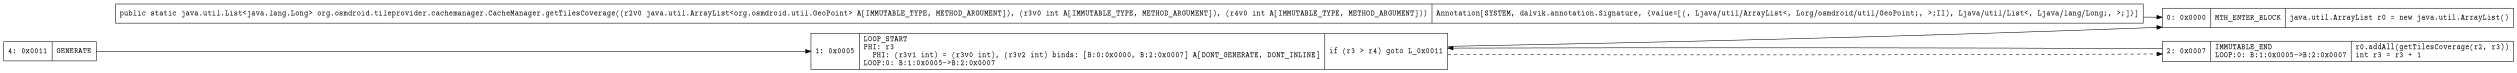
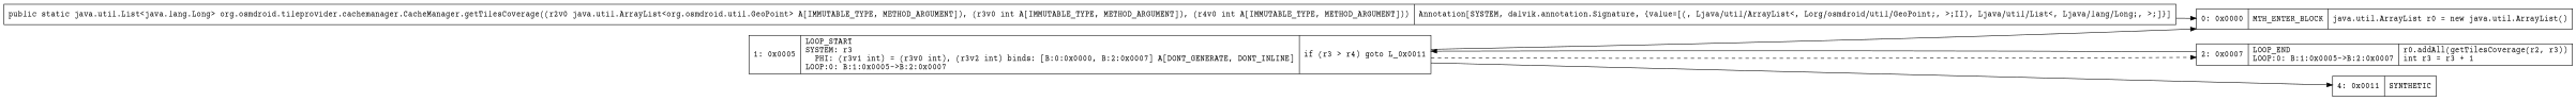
  digraph {
    fontname="Courier Prime"
    rankdir=LR
    node [fontname="Courier Prime" shape=record]
    edge [fontname="Courier Prime"]
    n1 [label="{0\:\ 0x0000|MTH_ENTER_BLOCK\l|java.util.ArrayList r0 = new java.util.ArrayList()\l}"]
-   n2 [label="{1\:\ 0x0005|LOOP_START\lPHI: r3 \l  PHI: (r3v1 int) = (r3v0 int), (r3v2 int) binds: [B:0:0x0000, B:2:0x0007] A[DONT_GENERATE, DONT_INLINE]\lLOOP:0: B:1:0x0005\-\>B:2:0x0007\l|if (r3 \> r4) goto L_0x0011\l}"]
-   n3 [label="{2\:\ 0x0007|IMMUTABLE_END\lLOOP:0: B:1:0x0005\-\>B:2:0x0007\l|r0.addAll(getTilesCoverage(r2, r3))\lint r3 = r3 + 1\l}"]
-   n4 [label="{4\:\ 0x0011|GENERATE\l}"]
+   n2 [label="{1\:\ 0x0005|LOOP_START\lSYSTEM: r3 \l  PHI: (r3v1 int) = (r3v0 int), (r3v2 int) binds: [B:0:0x0000, B:2:0x0007] A[DONT_GENERATE, DONT_INLINE]\lLOOP:0: B:1:0x0005\-\>B:2:0x0007\l|if (r3 \> r4) goto L_0x0011\l}"]
+   n3 [label="{2\:\ 0x0007|LOOP_END\lLOOP:0: B:1:0x0005\-\>B:2:0x0007\l|r0.addAll(getTilesCoverage(r2, r3))\lint r3 = r3 + 1\l}"]
+   n4 [label="{4\:\ 0x0011|SYNTHETIC\l}"]
    n5 [label="{public static java.util.List\<java.lang.Long\> org.osmdroid.tileprovider.cachemanager.CacheManager.getTilesCoverage((r2v0 java.util.ArrayList\<org.osmdroid.util.GeoPoint\> A[IMMUTABLE_TYPE, METHOD_ARGUMENT]), (r3v0 int A[IMMUTABLE_TYPE, METHOD_ARGUMENT]), (r4v0 int A[IMMUTABLE_TYPE, METHOD_ARGUMENT]))  | Annotation[SYSTEM, dalvik.annotation.Signature, \{value=[(, Ljava\/util\/ArrayList\<, Lorg\/osmdroid\/util\/GeoPoint;, \>;II), Ljava\/util\/List\<, Ljava\/lang\/Long;, \>;]\}]\l}"]
    n2 -> n1
    n2 -> n3 [style=dashed]
-   n4 -> n2
+   n2 -> n4
    n3 -> n2
    n5 -> n1
  }
